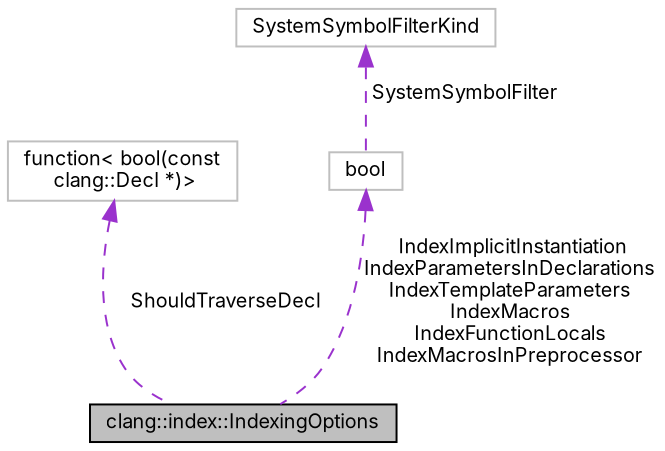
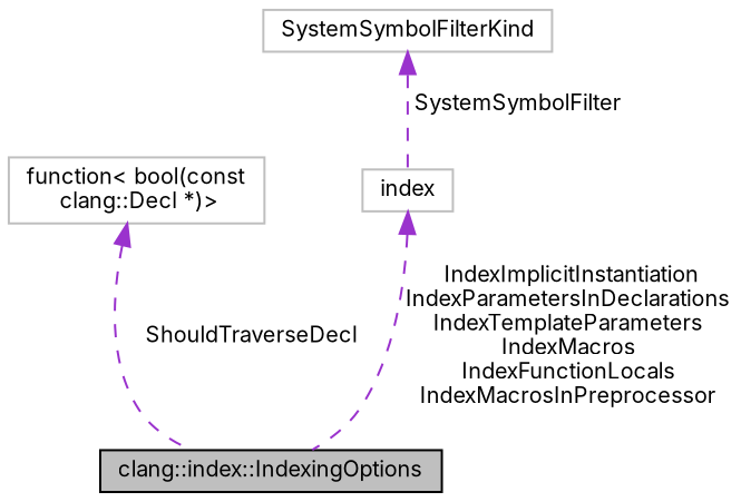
  digraph {
    fontname=Inter
    node [color=grey75 fontname=Inter fontsize=10 shape=record]
    edge [color=darkorchid3 dir=back fontname=Inter fontsize=10 labelfontname=Helvetica labelfontsize=10 style=dashed]
    n1 [color=black fillcolor=grey75 fontcolor=black height=0.2 label="clang::index::IndexingOptions" style=filled width=0.4]
    n2 [height=0.2 label="function\< bool(const\l clang::Decl *)\>" width=0.4]
-   n3 [height=0.2 label=bool width=0.4]
+   n3 [height=0.2 label=index width=0.4]
    n4 [height=0.2 label=SystemSymbolFilterKind width=0.4]
    n2 -> n1 [label=" ShouldTraverseDecl"]
    n3 -> n1 [label=" IndexImplicitInstantiation\nIndexParametersInDeclarations\nIndexTemplateParameters\nIndexMacros\nIndexFunctionLocals\nIndexMacrosInPreprocessor"]
    n4 -> n3 [label=" SystemSymbolFilter"]
  }
